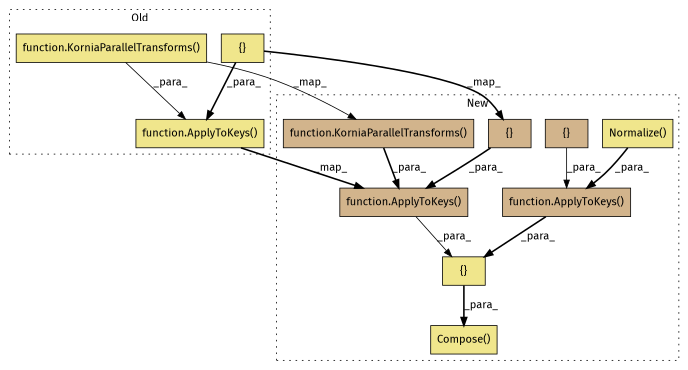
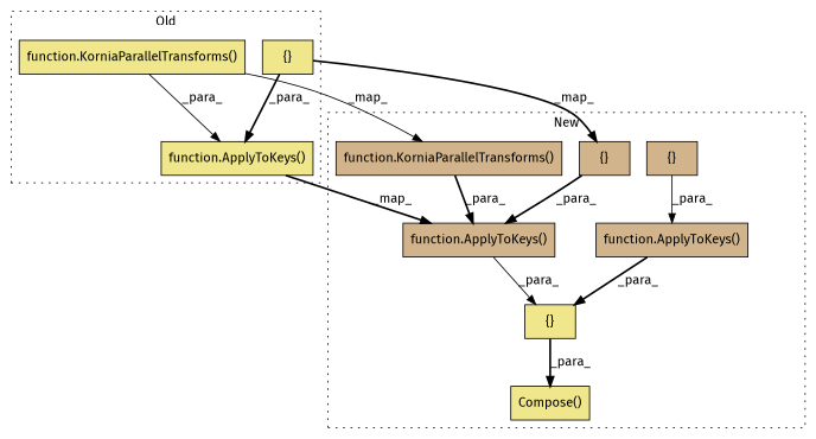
  digraph {
    fontname="Fira Sans"
    node [a=75 l="1,0" shape=box style=filled fillcolor=khaki fontname="Fira Sans"]
    edge [style=bold fontname="Fira Sans"]
    n1 [l="50,23" label="function.KorniaParallelTransforms()" s="2027,2204" fillcolor=tan]
    n2 [l="23,10" label="Compose()" s="1898,2364"]
    n3 [a=59 l="18,0" label="{}" s="1921,2349"]
-   n4 [l=54 label="Normalize()" s=2294]
    n5 [a=59 label="{}" s="2276,2291" fillcolor=tan]
    n6 [l="12,1" label="function.ApplyToKeys()" s="2264,2348" fillcolor=tan]
    n7 [l="33,19" label="function.ApplyToKeys()" s="1939,2227" fillcolor=tan]
    n8 [a=59 label="{}" s="1972,2004" fillcolor=tan]
    n9 [l="42,14" label="function.KorniaParallelTransforms()" s="1814,1959"]
    n10 [l="25,11" label="function.ApplyToKeys()" s="1742,1973"]
    n11 [a=59 label="{}" s="1767,1799"]
    subgraph cluster_1 {
      label=New
      style=dotted
      n1
      n2
      n3
-     n4
      n5
      n6
      n7
      n8
    }
    subgraph cluster_2 {
      label=Old
      style=dotted
      n9
      n10
      n11
    }
    n1 -> n7 [label=_para_]
    n3 -> n2 [label=_para_]
-   n4 -> n6 [label=_para_]
    n5 -> n6 [label=_para_ style=solid]
    n6 -> n3 [label=_para_]
    n7 -> n3 [label=_para_ style=solid]
    n8 -> n7 [label=_para_]
    n9 -> n1 [label=_map_ style=solid]
    n9 -> n10 [label=_para_ style=solid]
    n10 -> n7 [label=_map_]
    n11 -> n8 [label=_map_]
    n11 -> n10 [label=_para_]
  }
